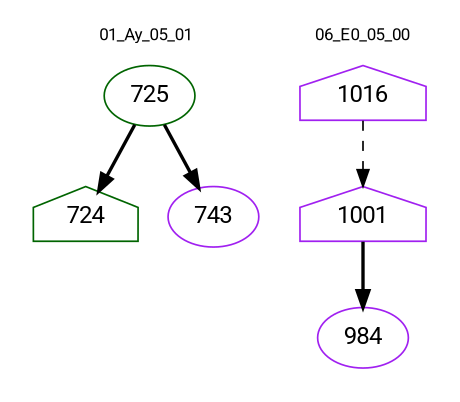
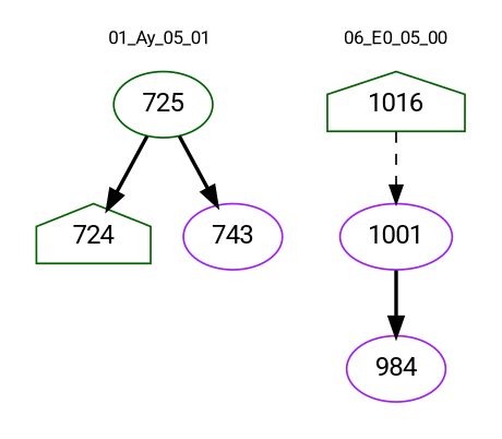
  digraph {
    fontname=Roboto
    node [color=purple fontname=Roboto shape=ellipse]
    edge [color=black fontname=Roboto style=bold]
    n1 [color=darkgreen label=725]
    n2 [color=darkgreen label=724 shape=house]
    n3 [label=743]
-   n4 [label=1001 shape=house]
+   n4 [label=1001]
    n5 [label=984]
-   n6 [label=1016 shape=house]
+   n6 [color=darkgreen label=1016 shape=house]
    subgraph cluster_1 {
      color=white
      fontsize=10
      label="01_Ay_05_01"
      n1
      n2
      n3
    }
    subgraph cluster_2 {
      color=white
      fontsize=10
      label="06_E0_05_00"
      n4
      n5
      n6
    }
    n1 -> n2
    n1 -> n3
    n4 -> n5
    n6 -> n4 [style=dashed]
  }
